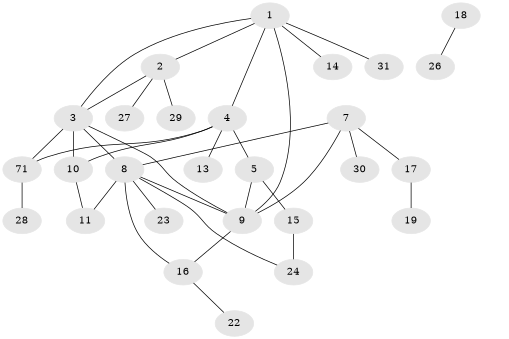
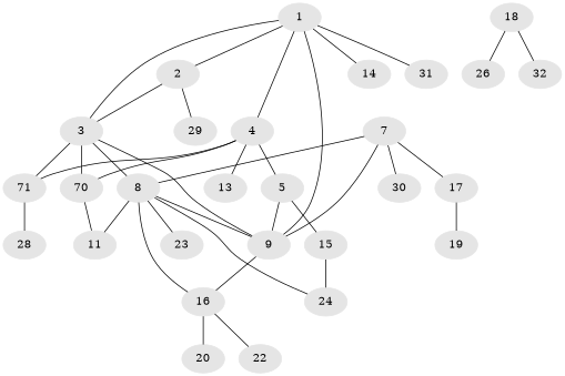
  graph {
    node [color=gray90 style=filled]
    edge [weight=1.0]
    1
    2
    3
    4
    9
    14
    31
-   27
    29
    8
-   10
+   10 [label=70]
    n12 [label=71]
    5
    13
    16
    18
    26
+   32
    11
    23
    24
    28
    15
    7
    17
    30
    19
+   20
    22
    1 -- 2
    1 -- 3
    1 -- 4
    1 -- 9
    1 -- 14
    1 -- 31
    2 -- 3
-   2 -- 27
    2 -- 29
    3 -- 9 [weight=2.0]
    3 -- 8
    3 -- 10 [weight=7.0]
    3 -- n12
    4 -- 10
    4 -- n12
    4 -- 5
    4 -- 13
    9 -- 16
    8 -- 9
    8 -- 16
    8 -- 11 [weight=4.0]
    8 -- 23
    8 -- 24
    10 -- 11 [weight=2.0]
    n12 -- 28
    5 -- 9 [weight=2.0]
    5 -- 15
+   16 -- 20 [weight=3.0]
    16 -- 22
    18 -- 26
+   18 -- 32
    15 -- 24 [weight=2.0]
    7 -- 9
    7 -- 8
    7 -- 17
    7 -- 30
    17 -- 19
  }
